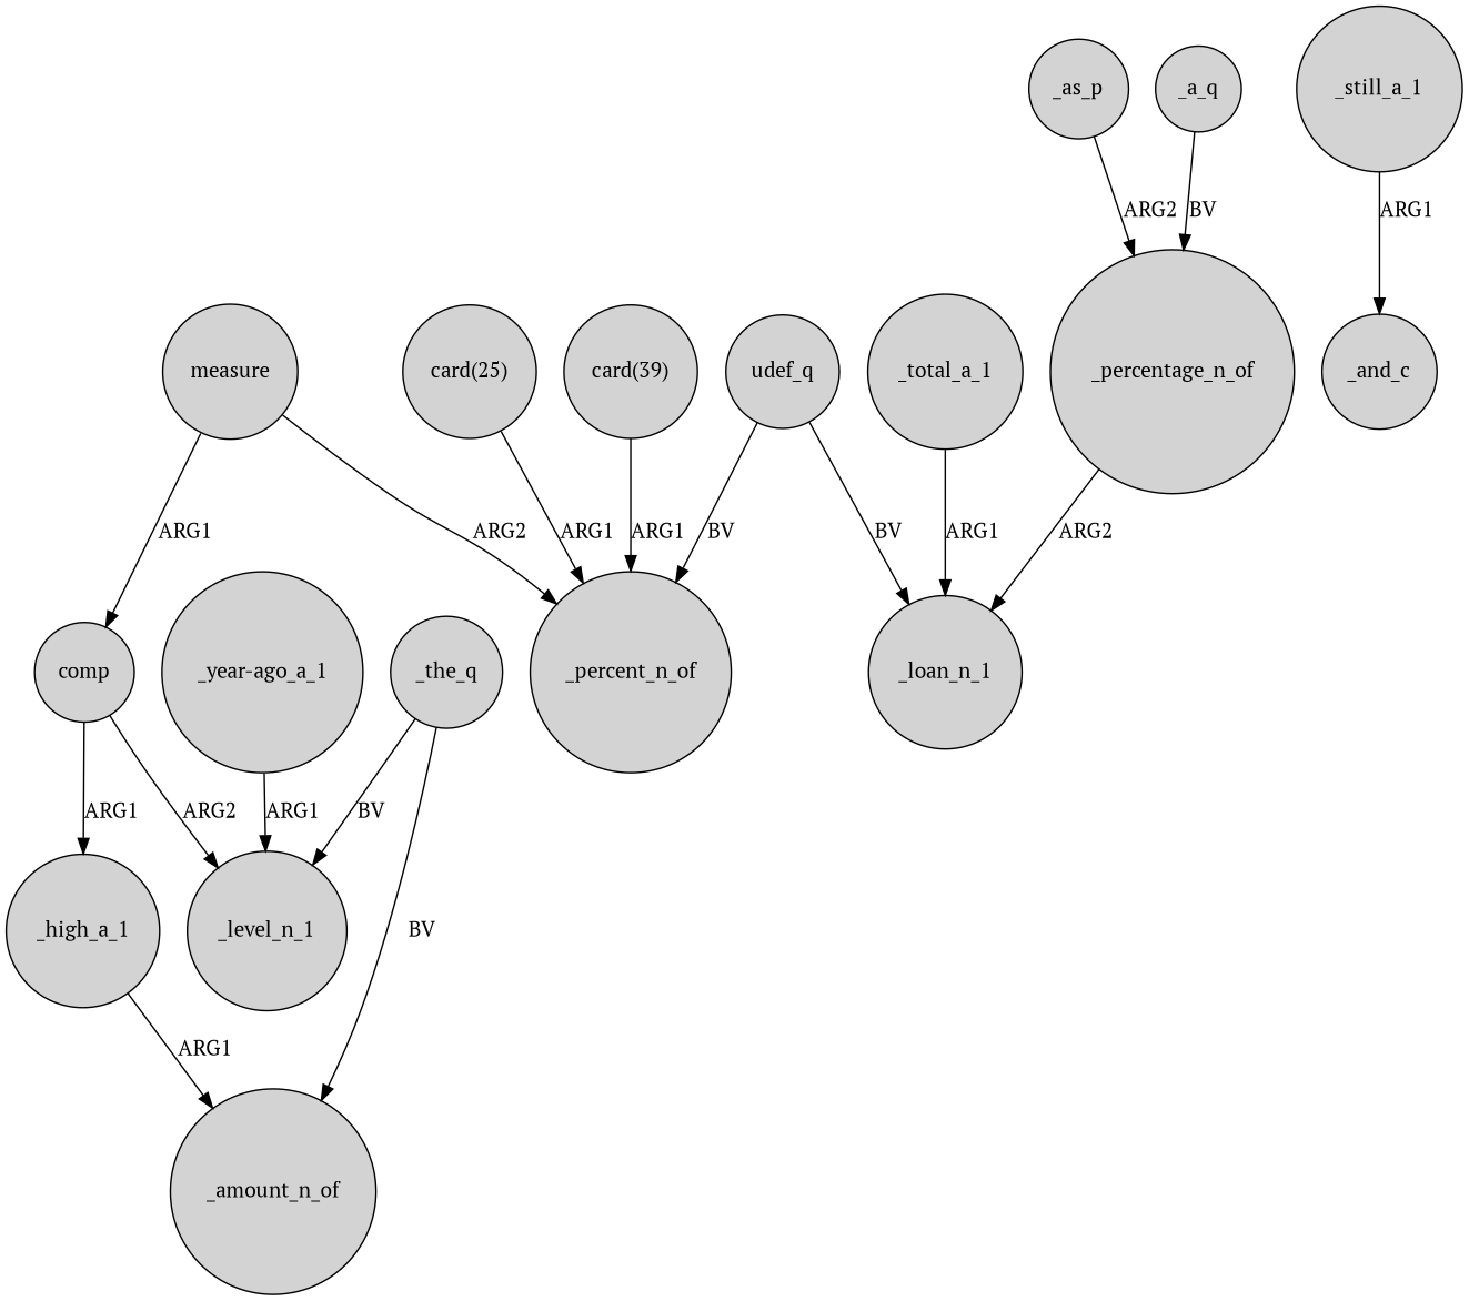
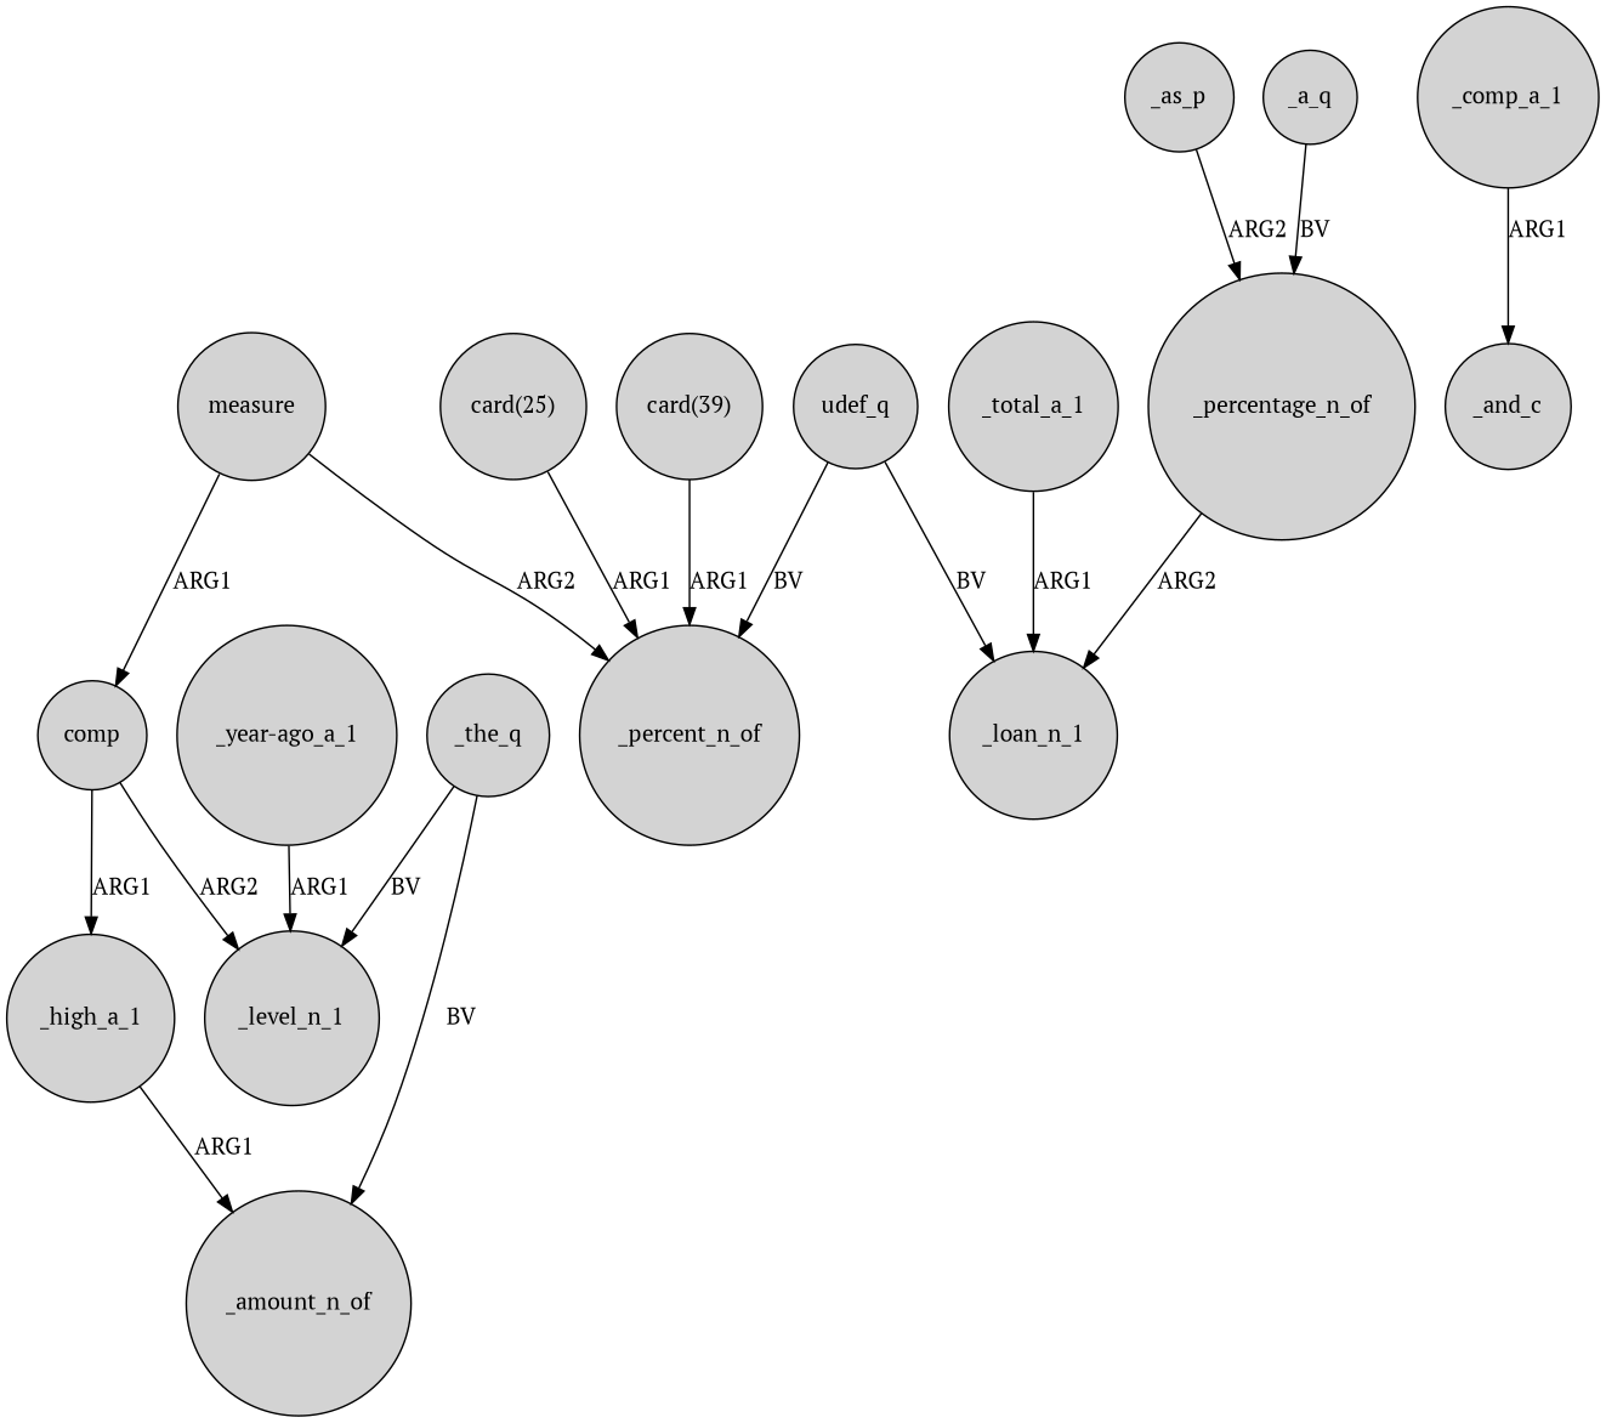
  digraph {
    fontname="PT Serif"
    node [fontname="PT Serif" shape=circle style=filled]
    edge [fontname="PT Serif"]
    _high_a_1
    _amount_n_of
    "_year-ago_a_1"
    _level_n_1
    comp
    measure
    _percent_n_of
    _as_p
    _percentage_n_of
    _loan_n_1
    _a_q
    udef_q
    _the_q
    "card(39)"
-   _still_a_1
+   _still_a_1 [label=_comp_a_1]
    _and_c
    "card(25)"
    _total_a_1
    _high_a_1 -> _amount_n_of [label=ARG1]
    "_year-ago_a_1" -> _level_n_1 [label=ARG1]
    comp -> _high_a_1 [label=ARG1]
    comp -> _level_n_1 [label=ARG2]
    measure -> comp [label=ARG1]
    measure -> _percent_n_of [label=ARG2]
    _as_p -> _percentage_n_of [label=ARG2]
    _percentage_n_of -> _loan_n_1 [label=ARG2]
    _a_q -> _percentage_n_of [label=BV]
    udef_q -> _percent_n_of [label=BV]
    udef_q -> _loan_n_1 [label=BV]
    _the_q -> _amount_n_of [label=BV]
    _the_q -> _level_n_1 [label=BV]
    "card(39)" -> _percent_n_of [label=ARG1]
    _still_a_1 -> _and_c [label=ARG1]
    "card(25)" -> _percent_n_of [label=ARG1]
    _total_a_1 -> _loan_n_1 [label=ARG1]
  }
